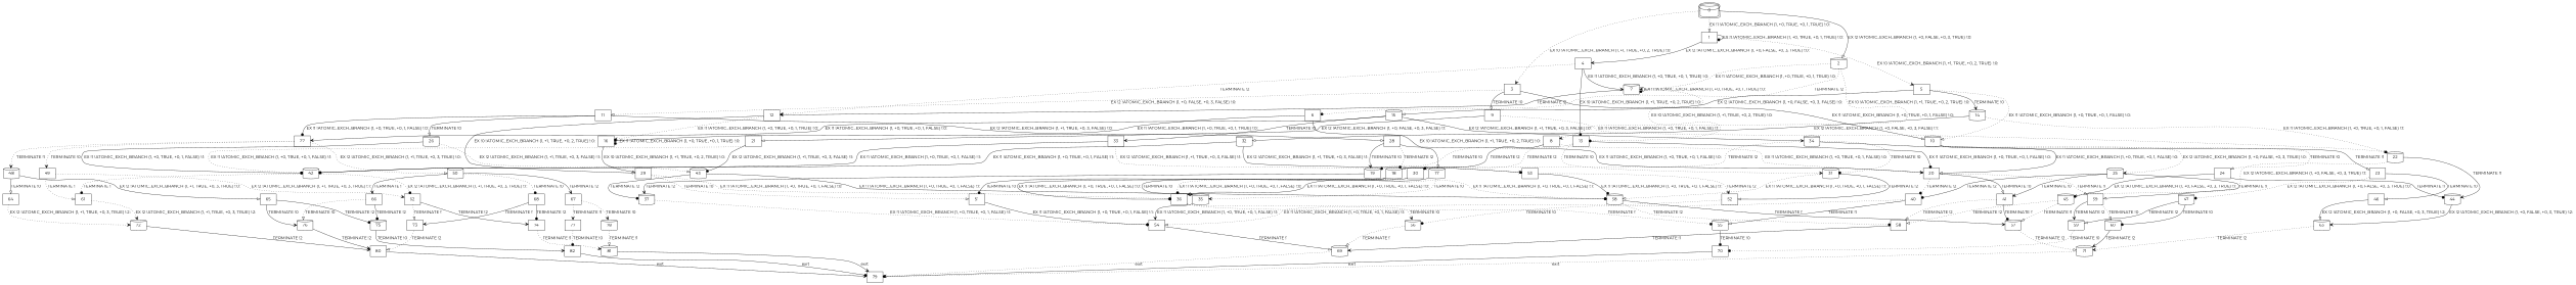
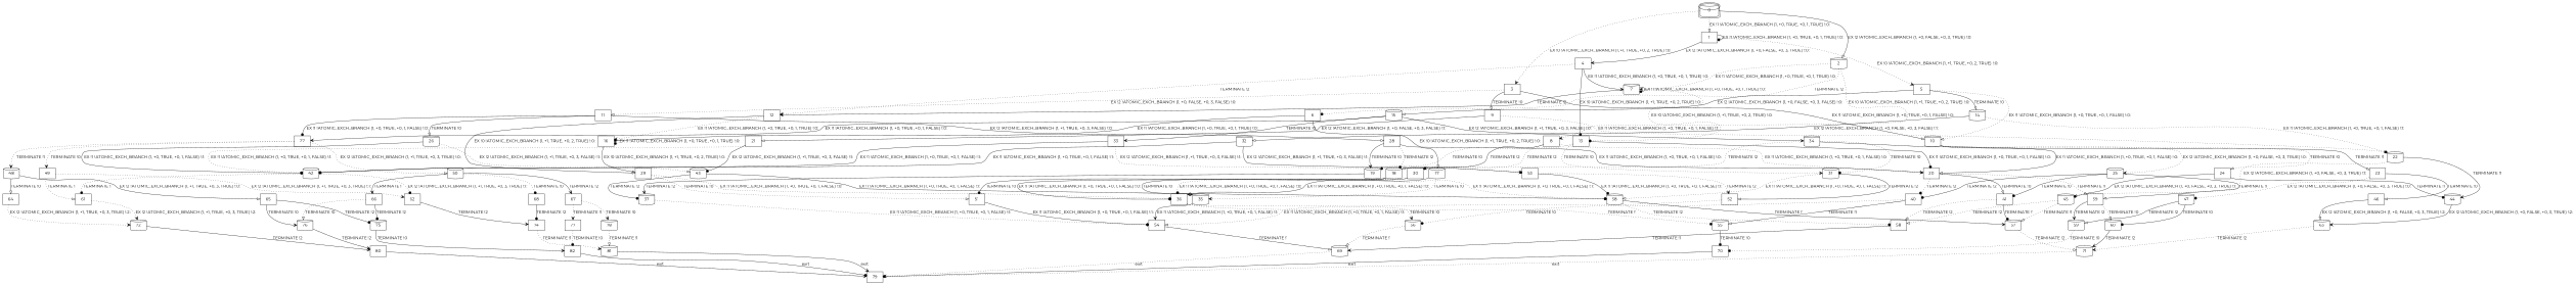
  digraph {
    fontname=Montserrat
    node [fontname=Montserrat shape=box]
    edge [arrowhead=vee fontname=Montserrat style=solid]
    0 [peripheries=2 shape=cylinder]
    1
    2 [shape=cylinder]
    3
    4
    5
    6
    7 [shape=cylinder]
    8
    9
    10 [shape=cylinder]
    11
    12
    13
    14 [shape=cylinder]
    15 [shape=cylinder]
    16
    17 [shape=cylinder]
    18 [shape=cylinder]
    19 [shape=cylinder]
    20
    21
    22 [shape=cylinder]
    23
    24
    25 [shape=cylinder]
    26 [shape=cylinder]
    27
    28
    29
    30
    31 [shape=cylinder]
    32 [shape=cylinder]
    33
    34 [shape=cylinder]
    35 [shape=cylinder]
    36
    37 [shape=cylinder]
    38 [shape=cylinder]
    39
    40
    41
    42 [shape=cylinder]
    43 [shape=cylinder]
    44 [shape=cylinder]
    45 [shape=cylinder]
    46
    47 [shape=cylinder]
    48 [shape=cylinder]
    49
    50 [shape=cylinder]
    51
    52
    53
    54
    55 [shape=cylinder]
    56 [shape=cylinder]
    57 [shape=cylinder]
    58
    59 [shape=cylinder]
    60 [shape=cylinder]
    61
    62
    63 [shape=cylinder]
    64
    65
    66
    67
    68
    69 [shape=cylinder]
    70
    71 [shape=cylinder]
    72 [shape=cylinder]
-   73
    74
    75 [shape=cylinder]
    76 [shape=cylinder]
    77
    78 [shape=cylinder]
    79
    80
    81 [shape=cylinder]
    82
    0 -> 1 [arrowhead=onormal label="EX !1 !ATOMIC_EXCH_BRANCH (1, +0, TRUE, +0, 1, TRUE) !:0:" style=dotted]
    0 -> 2 [arrowhead=onormal label="EX !2 !ATOMIC_EXCH_BRANCH (1, +0, FALSE, +0, 3, TRUE) !:0:"]
    0 -> 3 [label="EX !0 !ATOMIC_EXCH_BRANCH (1, +1, TRUE, +0, 2, TRUE) !:0:" style=dotted]
    1 -> 1 [arrowhead=dot label="EX !1 !ATOMIC_EXCH_BRANCH (1, +0, TRUE, +0, 1, TRUE) !:0:"]
    1 -> 4 [label="EX !2 !ATOMIC_EXCH_BRANCH (1, +0, FALSE, +0, 3, TRUE) !:0:"]
    1 -> 5 [label="EX !0 !ATOMIC_EXCH_BRANCH (1, +1, TRUE, +0, 2, TRUE) !:0:" style=dotted]
    2 -> 6 [arrowhead=dot label="TERMINATE !2" style=dotted]
    2 -> 7 [label="EX !1 !ATOMIC_EXCH_BRANCH (1, +0, TRUE, +0, 1, TRUE) !:0:" style=dotted]
    2 -> 8 [label="EX !0 !ATOMIC_EXCH_BRANCH (1, +1, TRUE, +0, 2, TRUE) !:0:" style=dotted]
    3 -> 9 [arrowhead=onormal label="TERMINATE !0"]
    3 -> 10 [arrowhead=onormal label="EX !1 !ATOMIC_EXCH_BRANCH (1, +0, TRUE, +0, 1, FALSE) !:0:"]
    3 -> 11 [arrowhead=onormal label="EX !2 !ATOMIC_EXCH_BRANCH (1, +0, FALSE, +0, 3, FALSE) !:0:" style=dotted]
    4 -> 7 [label="EX !1 !ATOMIC_EXCH_BRANCH (1, +0, TRUE, +0, 1, TRUE) !:0:"]
    4 -> 12 [label="TERMINATE !2" style=dotted]
    4 -> 13 [arrowhead=dot label="EX !0 !ATOMIC_EXCH_BRANCH (1, +1, TRUE, +0, 2, TRUE) !:0:"]
    5 -> 10 [arrowhead=onormal label="EX !1 !ATOMIC_EXCH_BRANCH (1, +0, TRUE, +0, 1, FALSE) !:0:" style=dotted]
-   5 -> 14 [label="TERMINATE !0"]
+   5 -> 14 [arrowhead=onormal label="TERMINATE !0"]
    5 -> 15 [arrowhead=onormal label="EX !2 !ATOMIC_EXCH_BRANCH (1, +0, FALSE, +0, 3, FALSE) !:0:"]
    6 -> 16 [arrowhead=dot label="EX !1 !ATOMIC_EXCH_BRANCH (1, +0, TRUE, +0, 1, TRUE) !:0:"]
    6 -> 17 [arrowhead=onormal label="EX !0 !ATOMIC_EXCH_BRANCH (1, +1, TRUE, +0, 2, TRUE) !:0:"]
    7 -> 7 [arrowhead=dot label="EX !1 !ATOMIC_EXCH_BRANCH (1, +0, TRUE, +0, 1, TRUE) !:0:"]
    7 -> 12 [label="TERMINATE !2"]
    7 -> 13 [arrowhead=dot label="EX !0 !ATOMIC_EXCH_BRANCH (1, +1, TRUE, +0, 2, TRUE) !:0:" style=dotted]
    8 -> 18 [arrowhead=onormal label="TERMINATE !2"]
    8 -> 19 [arrowhead=dot label="TERMINATE !0" style=dotted]
    8 -> 20 [label="EX !1 !ATOMIC_EXCH_BRANCH (1, +0, TRUE, +0, 1, FALSE) !:0:" style=dotted]
    9 -> 21 [arrowhead=onormal label="EX !2 !ATOMIC_EXCH_BRANCH (1, +0, FALSE, +0, 3, FALSE) !:1:"]
    9 -> 22 [arrowhead=onormal label="EX !1 !ATOMIC_EXCH_BRANCH (1, +0, TRUE, +0, 1, FALSE) !:1:" style=dotted]
    10 -> 23 [arrowhead=onormal label="TERMINATE !1"]
    10 -> 24 [arrowhead=onormal label="TERMINATE !0" style=dotted]
    10 -> 25 [label="EX !2 !ATOMIC_EXCH_BRANCH (1, +0, FALSE, +0, 3, TRUE) !:0:" style=dotted]
    11 -> 26 [arrowhead=onormal label="TERMINATE !0"]
    11 -> 27 [arrowhead=dot label="EX !1 !ATOMIC_EXCH_BRANCH (1, +0, TRUE, +0, 1, FALSE) !:0:"]
    11 -> 28 [arrowhead=onormal label="EX !2 !ATOMIC_EXCH_BRANCH (1, +1, TRUE, +0, 3, FALSE) !:0:"]
    12 -> 16 [label="EX !1 !ATOMIC_EXCH_BRANCH (1, +0, TRUE, +0, 1, TRUE) !:0:" style=dotted]
    12 -> 29 [arrowhead=onormal label="EX !0 !ATOMIC_EXCH_BRANCH (1, +1, TRUE, +0, 2, TRUE) !:0:"]
    13 -> 20 [arrowhead=dot label="EX !1 !ATOMIC_EXCH_BRANCH (1, +0, TRUE, +0, 1, FALSE) !:0:"]
    13 -> 30 [label="TERMINATE !2" style=dotted]
    13 -> 31 [label="TERMINATE !0" style=dotted]
    14 -> 22 [arrowhead=dot label="EX !1 !ATOMIC_EXCH_BRANCH (1, +0, TRUE, +0, 1, FALSE) !:1:" style=dotted]
    14 -> 32 [arrowhead=onormal label="EX !2 !ATOMIC_EXCH_BRANCH (1, +0, FALSE, +0, 3, FALSE) !:1:"]
    15 -> 27 [label="EX !1 !ATOMIC_EXCH_BRANCH (1, +0, TRUE, +0, 1, FALSE) !:0:"]
    15 -> 33 [label="TERMINATE !0"]
    15 -> 34 [label="EX !2 !ATOMIC_EXCH_BRANCH (1, +1, TRUE, +0, 3, FALSE) !:0:"]
    16 -> 16 [arrowhead=dot label="EX !1 !ATOMIC_EXCH_BRANCH (1, +0, TRUE, +0, 1, TRUE) !:0:" style=dotted]
    16 -> 29 [arrowhead=onormal label="EX !0 !ATOMIC_EXCH_BRANCH (1, +1, TRUE, +0, 2, TRUE) !:0:"]
    17 -> 35 [label="TERMINATE !0" style=dotted]
    17 -> 36 [label="EX !1 !ATOMIC_EXCH_BRANCH (1, +0, TRUE, +0, 1, FALSE) !:0:"]
    18 -> 35 [label="TERMINATE !0"]
    18 -> 36 [arrowhead=dot label="EX !1 !ATOMIC_EXCH_BRANCH (1, +0, TRUE, +0, 1, FALSE) !:0:"]
    19 -> 37 [label="TERMINATE !2"]
    19 -> 38 [arrowhead=dot label="EX !1 !ATOMIC_EXCH_BRANCH (1, +0, TRUE, +0, 1, FALSE) !:1:" style=dotted]
    20 -> 39 [arrowhead=onormal label="TERMINATE !1" style=dotted]
    20 -> 40 [arrowhead=dot label="TERMINATE !2" style=dotted]
    20 -> 41 [arrowhead=onormal label="TERMINATE !0"]
    21 -> 42 [arrowhead=dot label="EX !1 !ATOMIC_EXCH_BRANCH (1, +0, TRUE, +0, 1, FALSE) !:1:" style=dotted]
    21 -> 43 [arrowhead=dot label="EX !2 !ATOMIC_EXCH_BRANCH (1, +1, TRUE, +0, 3, FALSE) !:1:"]
    22 -> 44 [label="TERMINATE !1"]
    22 -> 45 [arrowhead=onormal label="EX !2 !ATOMIC_EXCH_BRANCH (1, +0, FALSE, +0, 3, TRUE) !:1:" style=dotted]
    23 -> 46 [arrowhead=onormal label="TERMINATE !0"]
    23 -> 47 [arrowhead=dot label="EX !2 !ATOMIC_EXCH_BRANCH (1, +0, FALSE, +0, 3, TRUE) !:0:" style=dotted]
    24 -> 44 [arrowhead=dot label="TERMINATE !1"]
    24 -> 45 [arrowhead=dot label="EX !2 !ATOMIC_EXCH_BRANCH (1, +0, FALSE, +0, 3, TRUE) !:1:"]
    25 -> 39 [arrowhead=onormal label="TERMINATE !1"]
    25 -> 40 [arrowhead=dot label="TERMINATE !2"]
-   25 -> 41 [label="TERMINATE !0"]
+   25 -> 41 [arrowhead=dot label="TERMINATE !0"]
    26 -> 42 [arrowhead=dot label="EX !1 !ATOMIC_EXCH_BRANCH (1, +0, TRUE, +0, 1, FALSE) !:1:"]
    26 -> 43 [arrowhead=onormal label="EX !2 !ATOMIC_EXCH_BRANCH (1, +1, TRUE, +0, 3, FALSE) !:1:" style=dotted]
    27 -> 48 [label="TERMINATE !1" style=dotted]
    27 -> 49 [label="TERMINATE !0" style=dotted]
    27 -> 50 [arrowhead=onormal label="EX !2 !ATOMIC_EXCH_BRANCH (1, +1, TRUE, +0, 3, TRUE) !:0:" style=dotted]
    28 -> 18 [arrowhead=dot label="TERMINATE !2" style=dotted]
    28 -> 19 [label="TERMINATE !0"]
    28 -> 20 [arrowhead=onormal label="EX !1 !ATOMIC_EXCH_BRANCH (1, +0, TRUE, +0, 1, FALSE) !:0:"]
    29 -> 36 [arrowhead=dot label="EX !1 !ATOMIC_EXCH_BRANCH (1, +0, TRUE, +0, 1, FALSE) !:0:" style=dotted]
    29 -> 51 [arrowhead=onormal label="TERMINATE !0" style=dotted]
    30 -> 36 [arrowhead=dot label="EX !1 !ATOMIC_EXCH_BRANCH (1, +0, TRUE, +0, 1, FALSE) !:0:" style=dotted]
    30 -> 51 [arrowhead=dot label="TERMINATE !0"]
    31 -> 38 [arrowhead=onormal label="EX !1 !ATOMIC_EXCH_BRANCH (1, +0, TRUE, +0, 1, FALSE) !:1:" style=dotted]
    31 -> 52 [arrowhead=onormal label="TERMINATE !2"]
    32 -> 42 [arrowhead=dot label="EX !1 !ATOMIC_EXCH_BRANCH (1, +0, TRUE, +0, 1, FALSE) !:1:"]
    32 -> 53 [arrowhead=dot label="EX !2 !ATOMIC_EXCH_BRANCH (1, +1, TRUE, +0, 3, FALSE) !:1:"]
    33 -> 42 [arrowhead=dot label="EX !1 !ATOMIC_EXCH_BRANCH (1, +0, TRUE, +0, 1, FALSE) !:1:"]
    33 -> 53 [label="EX !2 !ATOMIC_EXCH_BRANCH (1, +1, TRUE, +0, 3, FALSE) !:1:" style=dotted]
    34 -> 20 [arrowhead=onormal label="EX !1 !ATOMIC_EXCH_BRANCH (1, +0, TRUE, +0, 1, FALSE) !:0:"]
    34 -> 30 [arrowhead=dot label="TERMINATE !2" style=dotted]
    34 -> 31 [arrowhead=dot label="TERMINATE !0" style=dotted]
    35 -> 54 [label="EX !1 !ATOMIC_EXCH_BRANCH (1, +0, TRUE, +0, 1, FALSE) !:1:"]
    36 -> 55 [arrowhead=dot label="TERMINATE !1" style=dotted]
    36 -> 56 [label="TERMINATE !0" style=dotted]
    37 -> 54 [arrowhead=dot label="EX !1 !ATOMIC_EXCH_BRANCH (1, +0, TRUE, +0, 1, FALSE) !:1:" style=dotted]
    38 -> 57 [label="TERMINATE !1"]
    38 -> 58 [arrowhead=dot label="TERMINATE !2" style=dotted]
    39 -> 59 [label="TERMINATE !2"]
    39 -> 60 [arrowhead=onormal label="TERMINATE !0" style=dotted]
    40 -> 55 [arrowhead=onormal label="TERMINATE !1"]
    40 -> 56 [arrowhead=dot label="TERMINATE !0" style=dotted]
    41 -> 57 [arrowhead=dot label="TERMINATE !1"]
    41 -> 58 [arrowhead=onormal label="TERMINATE !2" style=dotted]
    42 -> 61 [arrowhead=dot label="TERMINATE !1" style=dotted]
    42 -> 62 [arrowhead=dot label="EX !2 !ATOMIC_EXCH_BRANCH (1, +1, TRUE, +0, 3, TRUE) !:1:" style=dotted]
    43 -> 37 [arrowhead=dot label="TERMINATE !2"]
    43 -> 38 [arrowhead=dot label="EX !1 !ATOMIC_EXCH_BRANCH (1, +0, TRUE, +0, 1, FALSE) !:1:"]
    44 -> 63 [label="EX !2 !ATOMIC_EXCH_BRANCH (1, +0, FALSE, +0, 3, TRUE) !:2:"]
    45 -> 57 [arrowhead=onormal label="TERMINATE !1" style=dotted]
    45 -> 58 [arrowhead=onormal label="TERMINATE !2" style=dotted]
    46 -> 63 [arrowhead=onormal label="EX !2 !ATOMIC_EXCH_BRANCH (1, +0, FALSE, +0, 3, TRUE) !:2:"]
    47 -> 59 [arrowhead=onormal label="TERMINATE !2"]
    47 -> 60 [arrowhead=dot label="TERMINATE !0"]
    48 -> 64 [arrowhead=onormal label="TERMINATE !0"]
    48 -> 65 [arrowhead=onormal label="EX !2 !ATOMIC_EXCH_BRANCH (1, +1, TRUE, +0, 3, TRUE) !:0:"]
    49 -> 61 [arrowhead=onormal label="TERMINATE !1" style=dotted]
    49 -> 62 [label="EX !2 !ATOMIC_EXCH_BRANCH (1, +1, TRUE, +0, 3, TRUE) !:1:" style=dotted]
    50 -> 66 [label="TERMINATE !1"]
    50 -> 67 [label="TERMINATE !2"]
    50 -> 68 [arrowhead=dot label="TERMINATE !0" style=dotted]
    51 -> 54 [arrowhead=dot label="EX !1 !ATOMIC_EXCH_BRANCH (1, +0, TRUE, +0, 1, FALSE) !:1:"]
    52 -> 54 [arrowhead=onormal label="EX !1 !ATOMIC_EXCH_BRANCH (1, +0, TRUE, +0, 1, FALSE) !:1:" style=dotted]
    53 -> 38 [arrowhead=dot label="EX !1 !ATOMIC_EXCH_BRANCH (1, +0, TRUE, +0, 1, FALSE) !:1:"]
    53 -> 52 [label="TERMINATE !2" style=dotted]
    54 -> 69 [arrowhead=onormal label="TERMINATE !1"]
    55 -> 70 [arrowhead=dot label="TERMINATE !0"]
    56 -> 69 [arrowhead=onormal label="TERMINATE !1" style=dotted]
    57 -> 71 [arrowhead=onormal label="TERMINATE !2" style=dotted]
    58 -> 69 [label="TERMINATE !1"]
    59 -> 70 [arrowhead=dot label="TERMINATE !0" style=dotted]
    60 -> 71 [label="TERMINATE !2"]
    61 -> 72 [label="EX !2 !ATOMIC_EXCH_BRANCH (1, +1, TRUE, +0, 3, TRUE) !:2:" style=dotted]
-   62 -> 73 [arrowhead=onormal label="TERMINATE !1" style=dotted]
    62 -> 74 [label="TERMINATE !2"]
    63 -> 71 [label="TERMINATE !2" style=dotted]
    64 -> 72 [label="EX !2 !ATOMIC_EXCH_BRANCH (1, +1, TRUE, +0, 3, TRUE) !:2:" style=dotted]
    65 -> 75 [arrowhead=dot label="TERMINATE !2"]
    65 -> 76 [label="TERMINATE !0"]
    66 -> 75 [arrowhead=dot label="TERMINATE !2"]
    66 -> 76 [arrowhead=onormal label="TERMINATE !0" style=dotted]
    67 -> 77 [label="TERMINATE !1" style=dotted]
    67 -> 78 [label="TERMINATE !0" style=dotted]
-   68 -> 73 [label="TERMINATE !1"]
    68 -> 74 [arrowhead=dot label="TERMINATE !2"]
    69 -> 79 [label=exit style=dotted]
    70 -> 79 [arrowhead=dot label=exit]
    71 -> 79 [arrowhead=onormal label=exit style=dotted]
    72 -> 80 [label="TERMINATE !2"]
-   73 -> 80 [arrowhead=onormal label="TERMINATE !2" style=dotted]
    74 -> 81 [label="TERMINATE !1" style=dotted]
    75 -> 82 [label="TERMINATE !0"]
    76 -> 80 [label="TERMINATE !2"]
    77 -> 82 [arrowhead=dot label="TERMINATE !0" style=dotted]
    78 -> 81 [arrowhead=onormal label="TERMINATE !1" style=dotted]
    80 -> 79 [label=exit]
    81 -> 79 [label=exit]
    82 -> 79 [arrowhead=dot label=exit]
  }
